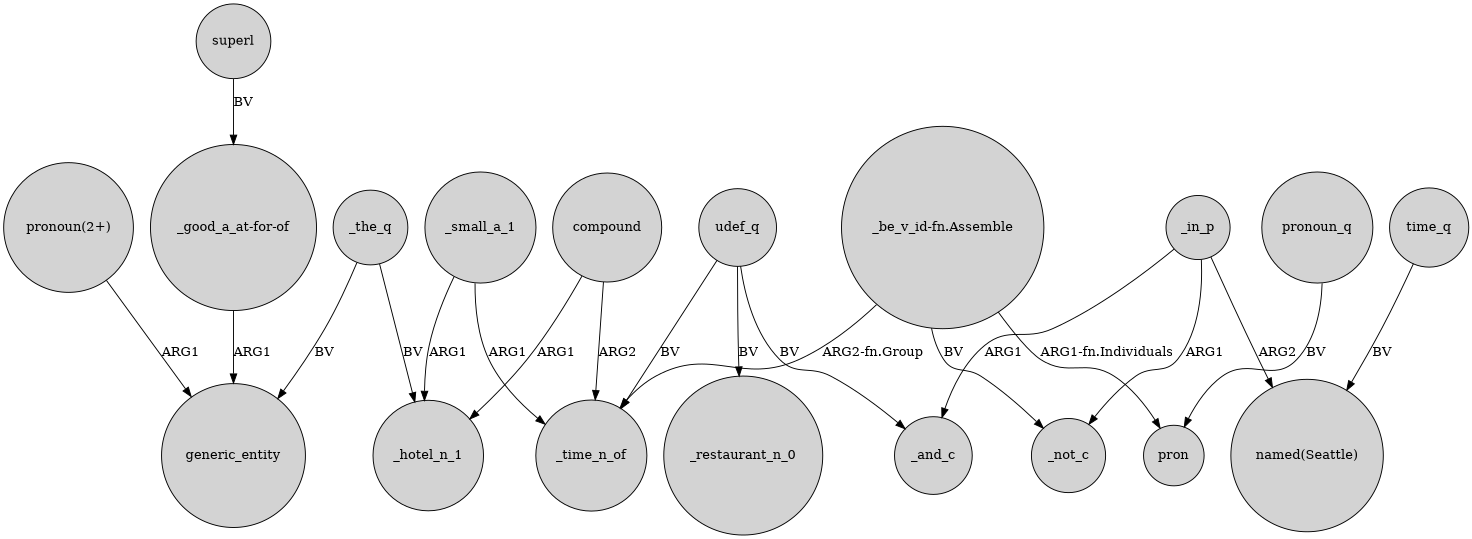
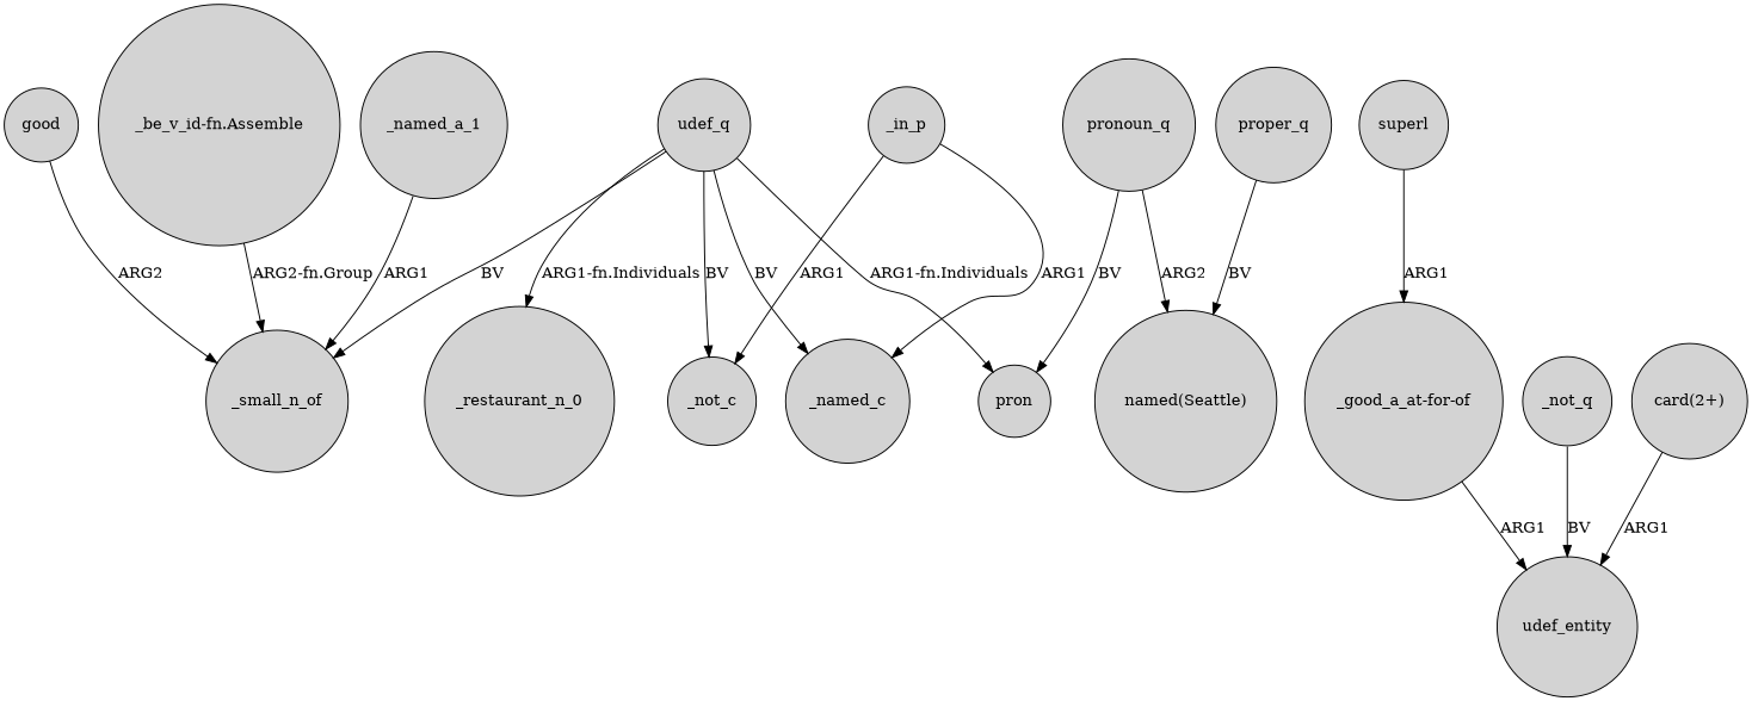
  digraph {
    node [shape=circle style=filled]
-   compound
-   _hotel_n_1
-   _time_n_of
+   compound [label=good]
+   _time_n_of [label=_small_n_of]
    superl
    "_good_a_at-for-of"
-   generic_entity
+   generic_entity [label=udef_entity]
    udef_q
-   _and_c
+   _and_c [label=_named_c]
    n9 [label=_restaurant_n_0]
    _not_c
    _in_p
    "named(Seattle)"
    "_be_v_id-fn.Assemble"
    pron
-   _the_q
-   "card(2+)" [label="pronoun(2+)"]
-   proper_q [label=time_q]
+   _the_q [label=_not_q]
+   "card(2+)"
+   proper_q
    pronoun_q
-   _small_a_1
-   compound -> _hotel_n_1 [label=ARG1]
+   _small_a_1 [label=_named_a_1]
    compound -> _time_n_of [label=ARG2]
-   superl -> "_good_a_at-for-of" [label=BV]
+   superl -> "_good_a_at-for-of" [label=ARG1]
    "_good_a_at-for-of" -> generic_entity [label=ARG1]
    udef_q -> _time_n_of [label=BV]
    udef_q -> _and_c [label=BV]
-   udef_q -> n9 [label=BV]
-   "_be_v_id-fn.Assemble" -> _not_c [label=BV]
+   udef_q -> n9 [label="ARG1-fn.Individuals"]
+   udef_q -> _not_c [label=BV]
    _in_p -> _and_c [label=ARG1]
    _in_p -> _not_c [label=ARG1]
-   _in_p -> "named(Seattle)" [label=ARG2]
+   pronoun_q -> "named(Seattle)" [label=ARG2]
    "_be_v_id-fn.Assemble" -> _time_n_of [label="ARG2-fn.Group"]
-   "_be_v_id-fn.Assemble" -> pron [label="ARG1-fn.Individuals"]
-   _the_q -> _hotel_n_1 [label=BV]
+   udef_q -> pron [label="ARG1-fn.Individuals"]
    _the_q -> generic_entity [label=BV]
    "card(2+)" -> generic_entity [label=ARG1]
    proper_q -> "named(Seattle)" [label=BV]
    pronoun_q -> pron [label=BV]
-   _small_a_1 -> _hotel_n_1 [label=ARG1]
    _small_a_1 -> _time_n_of [label=ARG1]
  }
